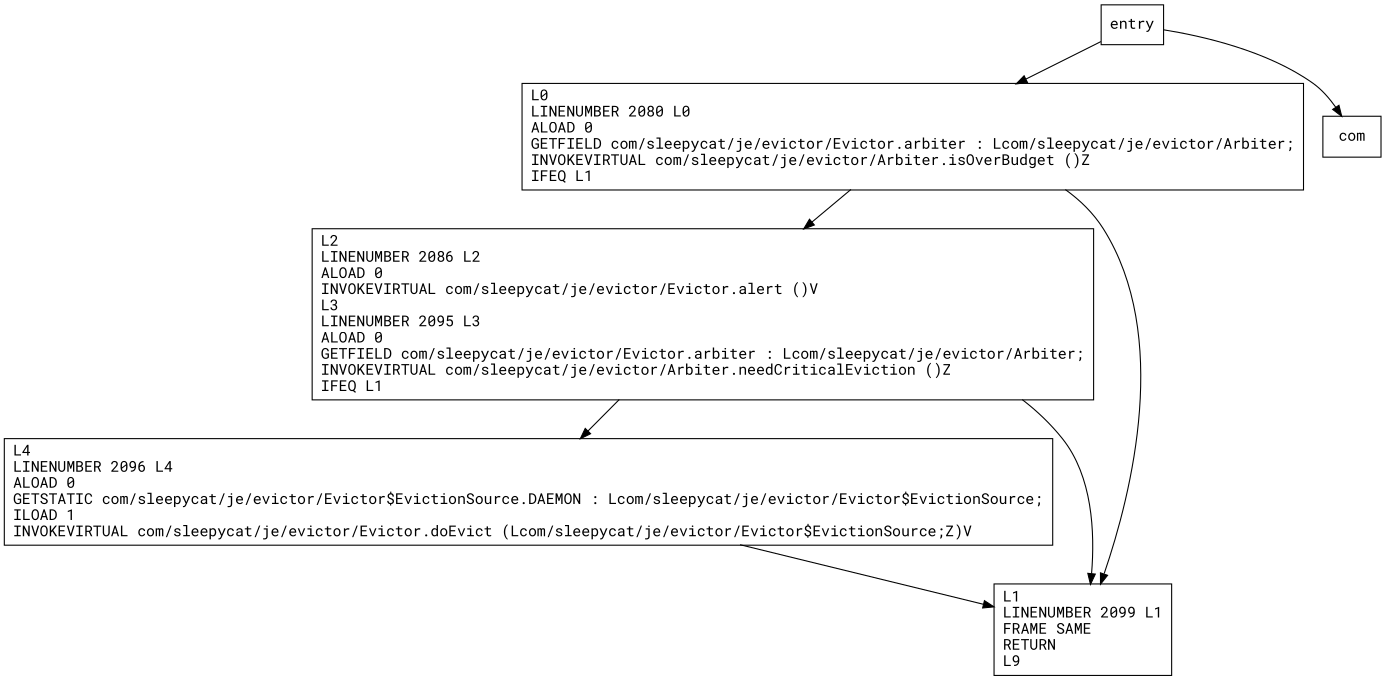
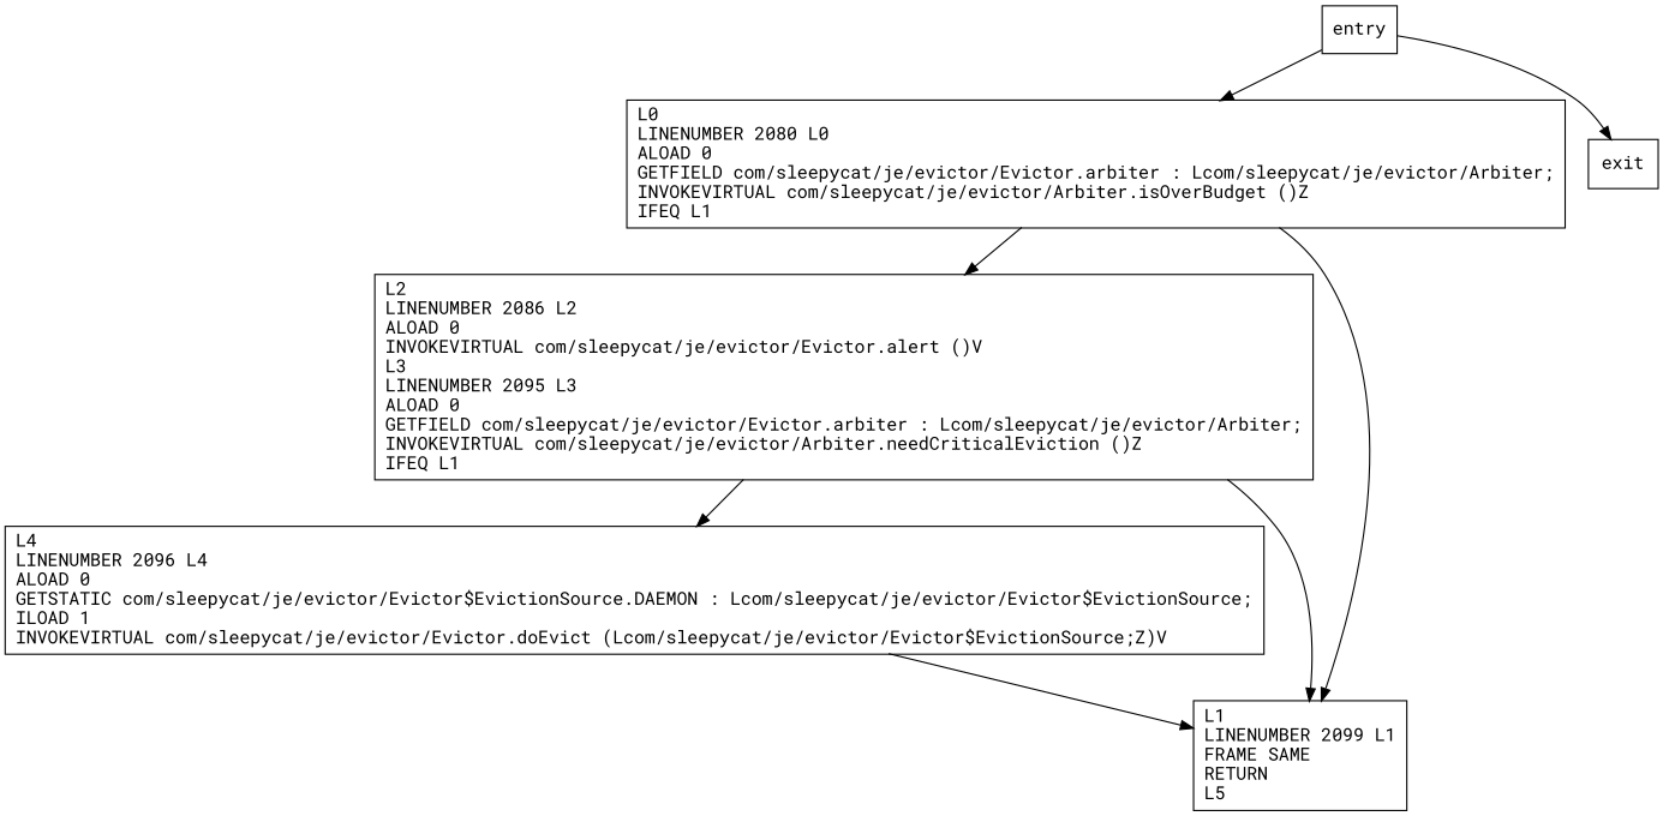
  digraph {
    fontname="Roboto Mono"
    node [fontname="Roboto Mono" shape=record]
    edge [fontname="Roboto Mono"]
    n1 [label="L2\lLINENUMBER 2086 L2\lALOAD 0\lINVOKEVIRTUAL com/sleepycat/je/evictor/Evictor.alert ()V\lL3\lLINENUMBER 2095 L3\lALOAD 0\lGETFIELD com/sleepycat/je/evictor/Evictor.arbiter : Lcom/sleepycat/je/evictor/Arbiter;\lINVOKEVIRTUAL com/sleepycat/je/evictor/Arbiter.needCriticalEviction ()Z\lIFEQ L1\l"]
    n2 [label="L4\lLINENUMBER 2096 L4\lALOAD 0\lGETSTATIC com/sleepycat/je/evictor/Evictor$EvictionSource.DAEMON : Lcom/sleepycat/je/evictor/Evictor$EvictionSource;\lILOAD 1\lINVOKEVIRTUAL com/sleepycat/je/evictor/Evictor.doEvict (Lcom/sleepycat/je/evictor/Evictor$EvictionSource;Z)V\l"]
-   n3 [label="L1\lLINENUMBER 2099 L1\lFRAME SAME\lRETURN\lL9\l"]
+   n3 [label="L1\lLINENUMBER 2099 L1\lFRAME SAME\lRETURN\lL5\l"]
    n4 [label="L0\lLINENUMBER 2080 L0\lALOAD 0\lGETFIELD com/sleepycat/je/evictor/Evictor.arbiter : Lcom/sleepycat/je/evictor/Arbiter;\lINVOKEVIRTUAL com/sleepycat/je/evictor/Arbiter.isOverBudget ()Z\lIFEQ L1\l"]
    entry
-   exit [label=com]
+   exit
    n1 -> n2
    n1 -> n3
    n2 -> n3
    n4 -> n1
    n4 -> n3
    entry -> n4
    entry -> exit
  }
